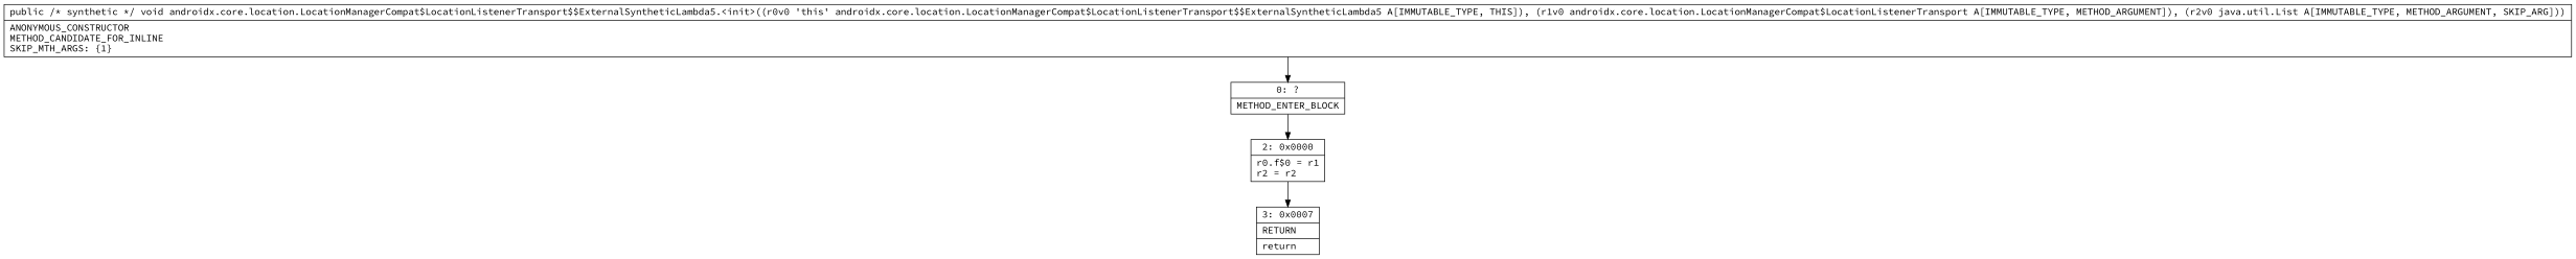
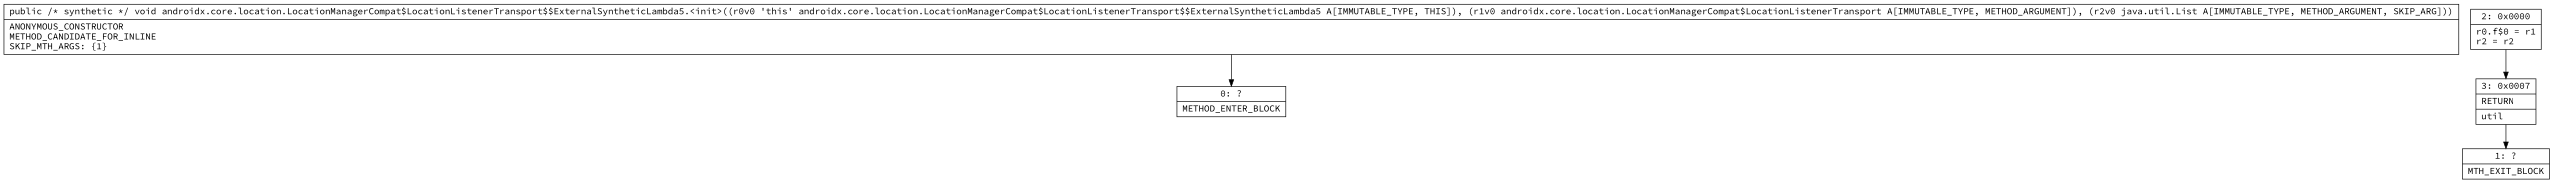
  digraph {
    fontname="Source Code Pro"
    node [fontname="Source Code Pro" shape=record]
    edge [fontname="Source Code Pro"]
    n1 [label="{0\:\ ?|METHOD_ENTER_BLOCK\l}"]
    n2 [label="{2\:\ 0x0000|r0.f$0 = r1\lr2 = r2\l}"]
-   n3 [label="{3\:\ 0x0007|RETURN\l|return\l}"]
+   n3 [label="{3\:\ 0x0007|RETURN\l|util\l}"]
+   n4 [label="{1\:\ ?|MTH_EXIT_BLOCK\l}"]
    n5 [label="{public \/* synthetic *\/ void androidx.core.location.LocationManagerCompat$LocationListenerTransport$$ExternalSyntheticLambda5.\<init\>((r0v0 'this' androidx.core.location.LocationManagerCompat$LocationListenerTransport$$ExternalSyntheticLambda5 A[IMMUTABLE_TYPE, THIS]), (r1v0 androidx.core.location.LocationManagerCompat$LocationListenerTransport A[IMMUTABLE_TYPE, METHOD_ARGUMENT]), (r2v0 java.util.List A[IMMUTABLE_TYPE, METHOD_ARGUMENT, SKIP_ARG]))  | ANONYMOUS_CONSTRUCTOR\lMETHOD_CANDIDATE_FOR_INLINE\lSKIP_MTH_ARGS: \{1\}\l}"]
-   n1 -> n2
    n2 -> n3
+   n3 -> n4
    n5 -> n1
  }
